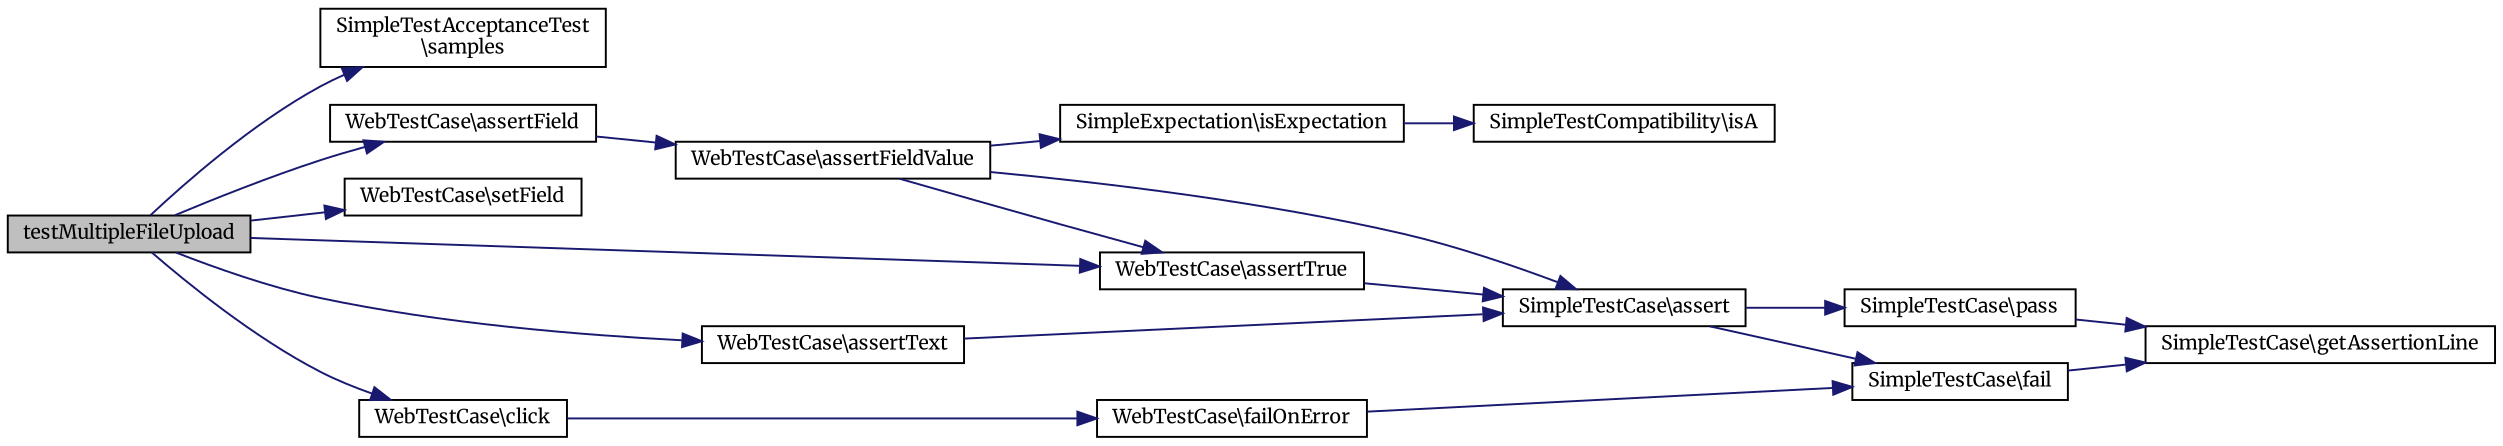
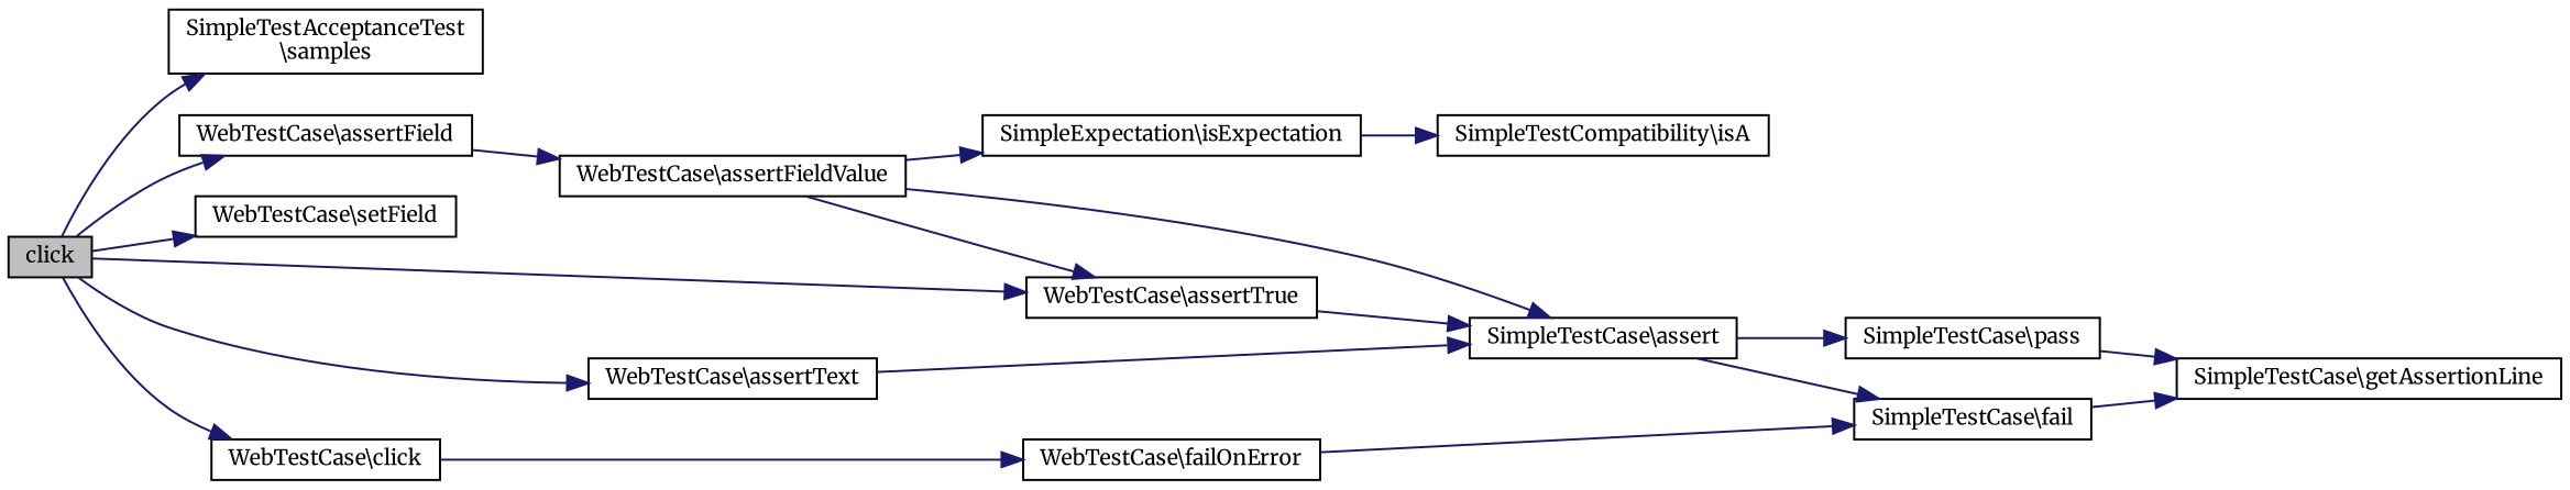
  digraph {
    rankdir=LR
    fontname=Merriweather
    node [color=black fillcolor=white fontname=Merriweather fontsize=10 shape=record style=filled]
    edge [color=midnightblue fontname=Merriweather fontsize=10 labelfontname=Helvetica labelfontsize=10 style=solid]
-   n1 [fillcolor=grey75 fontcolor=black height=0.2 label=testMultipleFileUpload width=0.4]
+   n1 [fillcolor=grey75 fontcolor=black height=0.2 label=click width=0.4]
    n2 [height=0.2 label="SimpleTestAcceptanceTest\l\\samples" width=0.4]
    n3 [height=0.2 label="WebTestCase\\assertTrue" width=0.4]
    n4 [height=0.2 label="WebTestCase\\setField" width=0.4]
    n5 [height=0.2 label="WebTestCase\\assertField" width=0.4]
    n6 [height=0.2 label="WebTestCase\\click" width=0.4]
    n7 [height=0.2 label="WebTestCase\\assertText" width=0.4]
    n8 [height=0.2 label="SimpleTestCase\\assert" width=0.4]
    n9 [height=0.2 label="SimpleTestCase\\pass" width=0.4]
    n10 [height=0.2 label="SimpleTestCase\\fail" width=0.4]
    n11 [height=0.2 label="SimpleTestCase\\getAssertionLine" width=0.4]
    n12 [height=0.2 label="WebTestCase\\assertFieldValue" width=0.4]
    n13 [height=0.2 label="SimpleExpectation\\isExpectation" width=0.4]
    n14 [height=0.2 label="SimpleTestCompatibility\\isA" width=0.4]
    n15 [height=0.2 label="WebTestCase\\failOnError" width=0.4]
    n1 -> n2
    n1 -> n3
    n1 -> n4
    n1 -> n5
    n1 -> n6
    n1 -> n7
    n3 -> n8
    n5 -> n12
    n6 -> n15
    n7 -> n8
    n8 -> n9
    n8 -> n10
    n9 -> n11
    n10 -> n11
    n12 -> n3
    n12 -> n8
    n12 -> n13
    n13 -> n14
    n15 -> n10
  }
